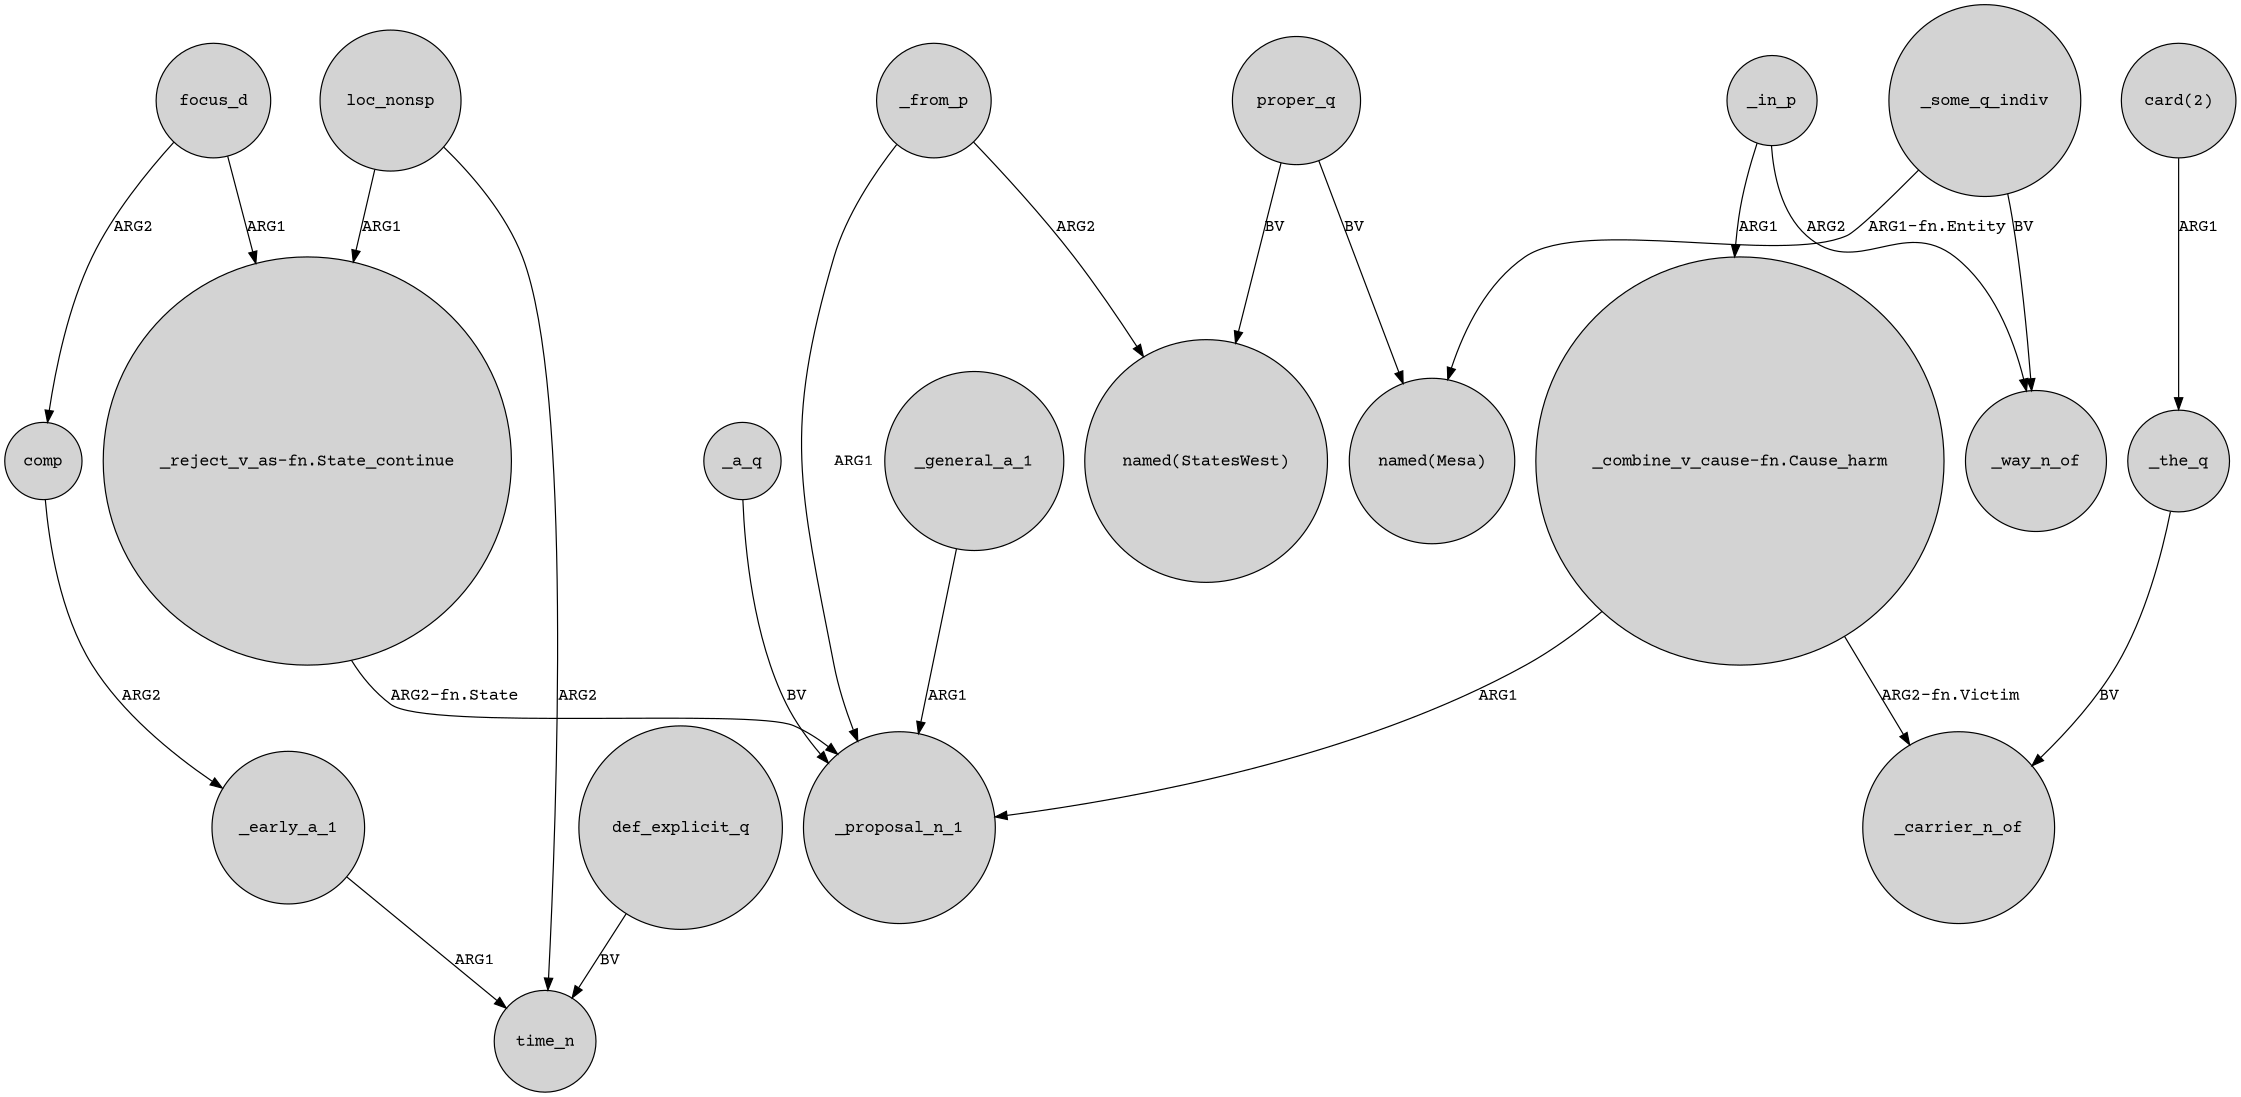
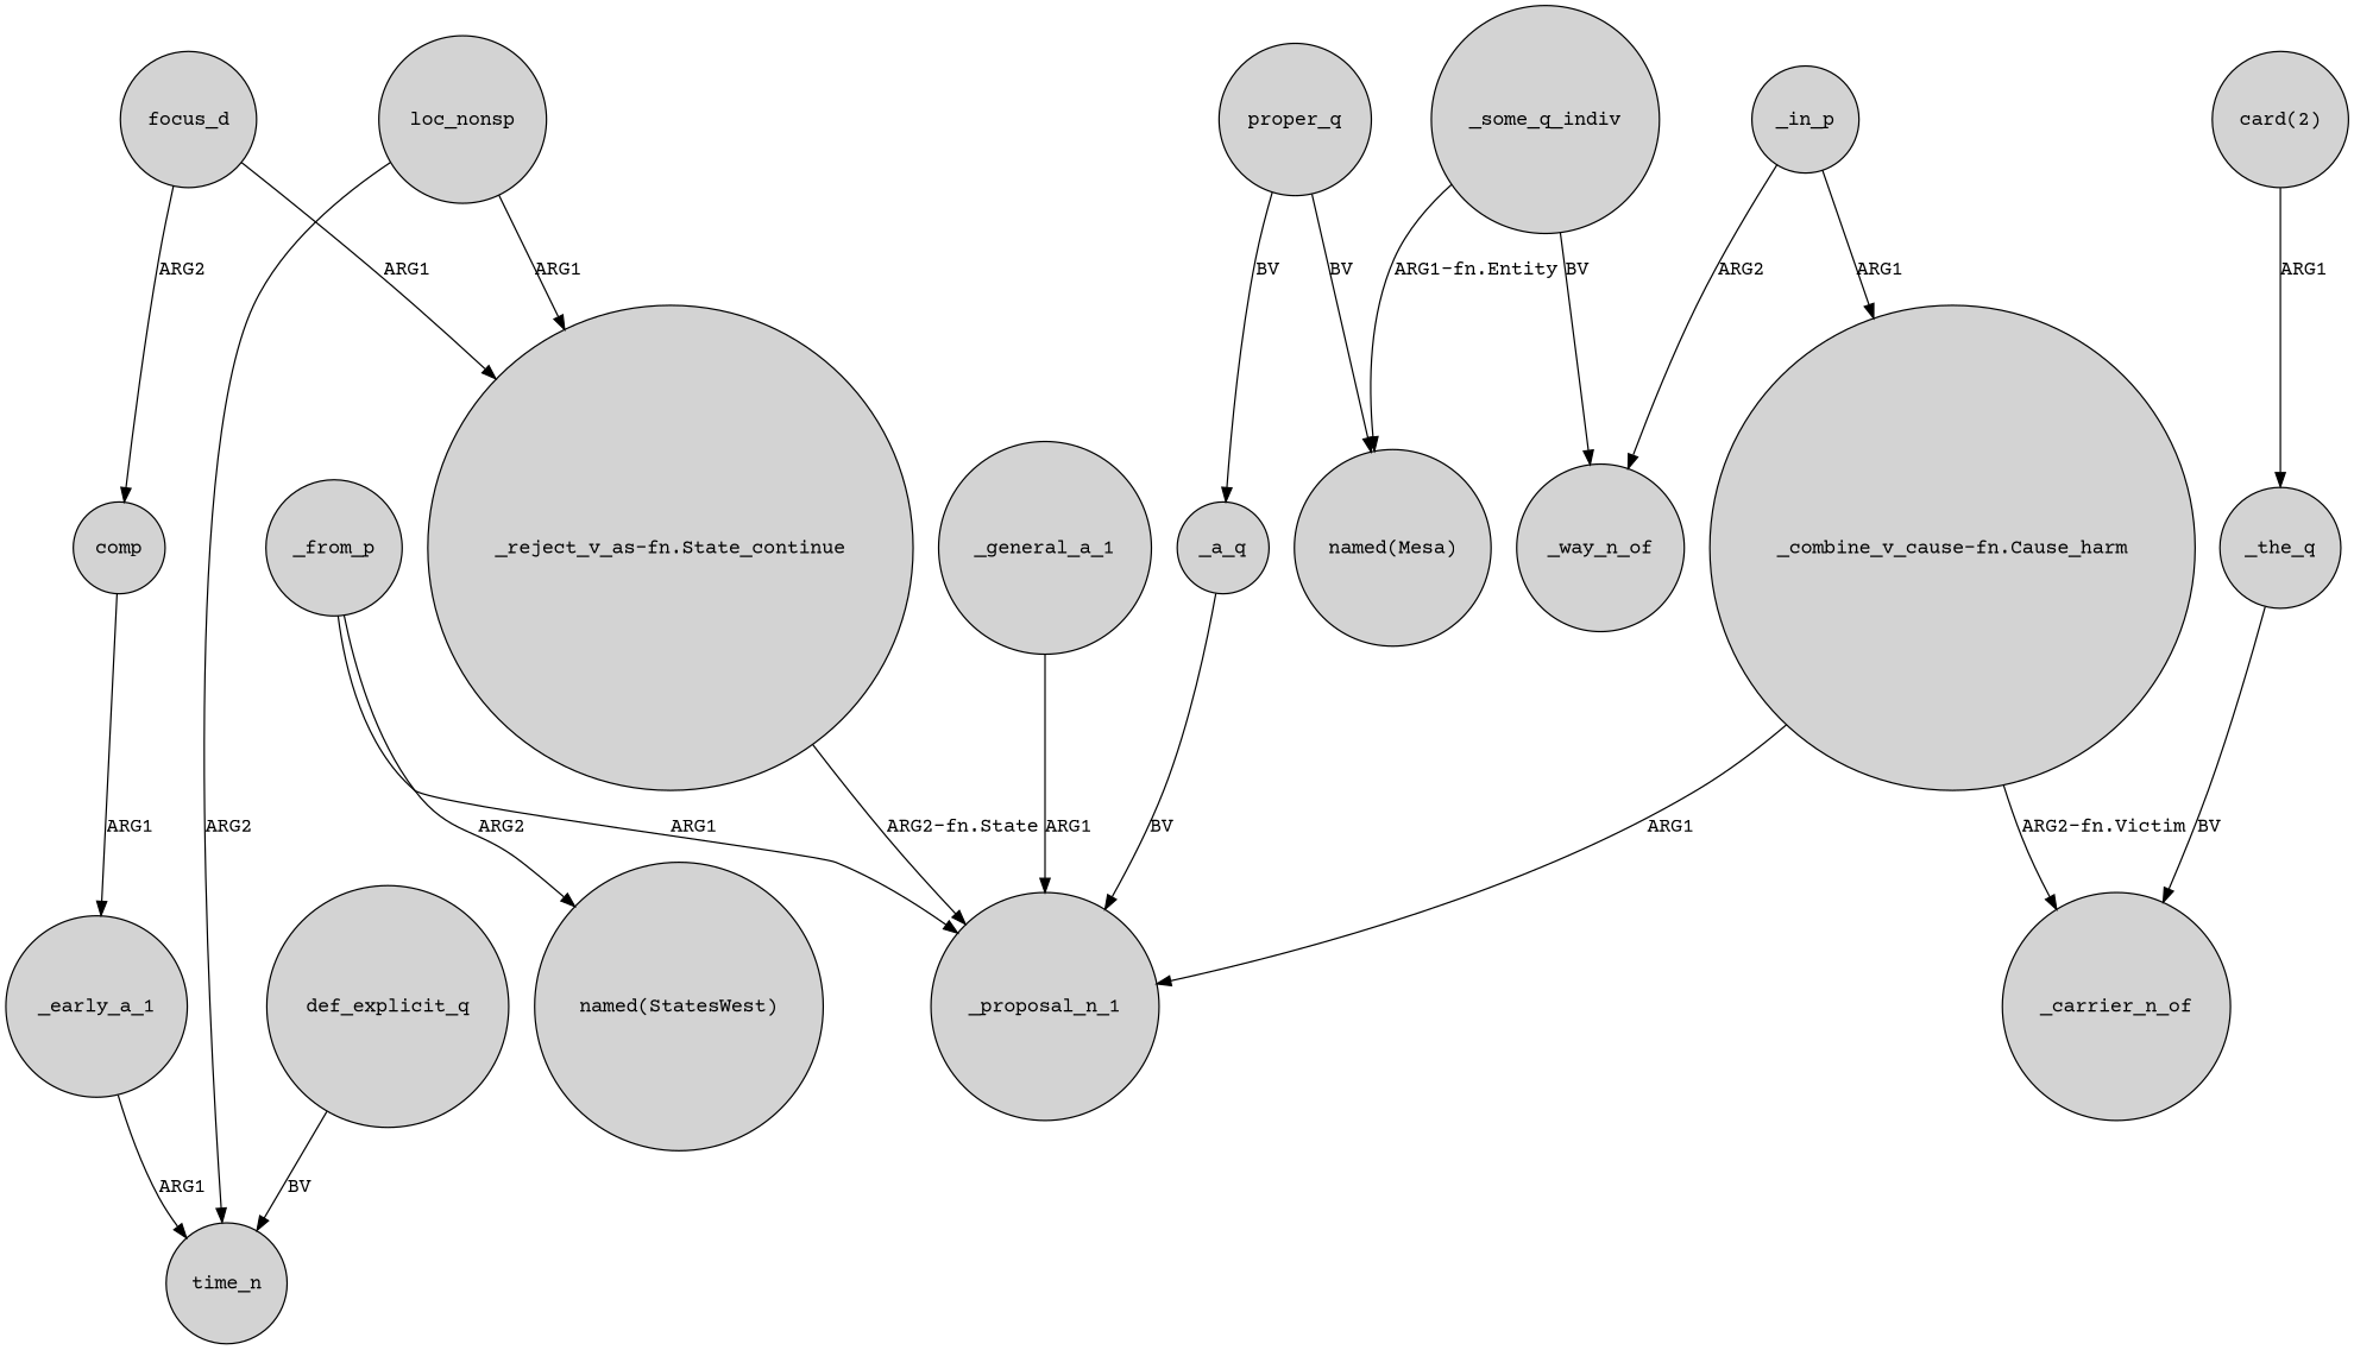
  digraph {
    fontname="Courier Prime"
    node [fontname="Courier Prime" shape=circle style=filled]
    edge [fontname="Courier Prime"]
    _early_a_1
    time_n
    "card(2)"
    _the_q
    _from_p
    _proposal_n_1
    "named(StatesWest)"
    "_combine_v_cause-fn.Cause_harm"
    _carrier_n_of
    _general_a_1
    _a_q
    _some_q_indiv
    _way_n_of
    "named(Mesa)"
    "_reject_v_as-fn.State_continue"
    comp
    _in_p
    focus_d
    loc_nonsp
    proper_q
    def_explicit_q
    _early_a_1 -> time_n [label=ARG1]
    "card(2)" -> _the_q [label=ARG1]
    _the_q -> _carrier_n_of [label=BV]
    _from_p -> _proposal_n_1 [label=ARG1]
    _from_p -> "named(StatesWest)" [label=ARG2]
    "_combine_v_cause-fn.Cause_harm" -> _proposal_n_1 [label=ARG1]
    "_combine_v_cause-fn.Cause_harm" -> _carrier_n_of [label="ARG2-fn.Victim"]
    _general_a_1 -> _proposal_n_1 [label=ARG1]
    _a_q -> _proposal_n_1 [label=BV]
    _some_q_indiv -> _way_n_of [label=BV]
    _some_q_indiv -> "named(Mesa)" [label="ARG1-fn.Entity"]
    "_reject_v_as-fn.State_continue" -> _proposal_n_1 [label="ARG2-fn.State"]
-   comp -> _early_a_1 [label=ARG2]
+   comp -> _early_a_1 [label=ARG1]
    _in_p -> "_combine_v_cause-fn.Cause_harm" [label=ARG1]
    _in_p -> _way_n_of [label=ARG2]
    focus_d -> "_reject_v_as-fn.State_continue" [label=ARG1]
    focus_d -> comp [label=ARG2]
    loc_nonsp -> time_n [label=ARG2]
    loc_nonsp -> "_reject_v_as-fn.State_continue" [label=ARG1]
-   proper_q -> "named(StatesWest)" [label=BV]
+   proper_q -> _a_q [label=BV]
    proper_q -> "named(Mesa)" [label=BV]
    def_explicit_q -> time_n [label=BV]
  }
